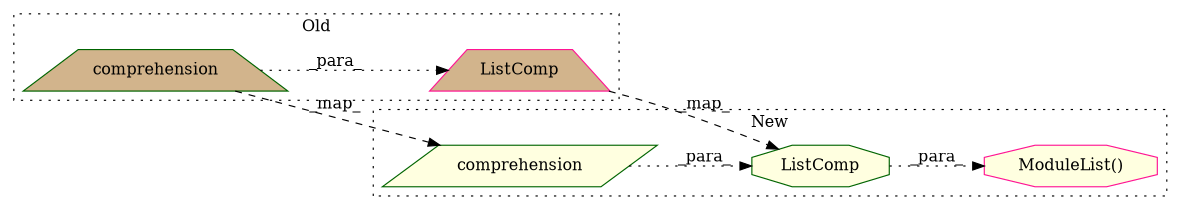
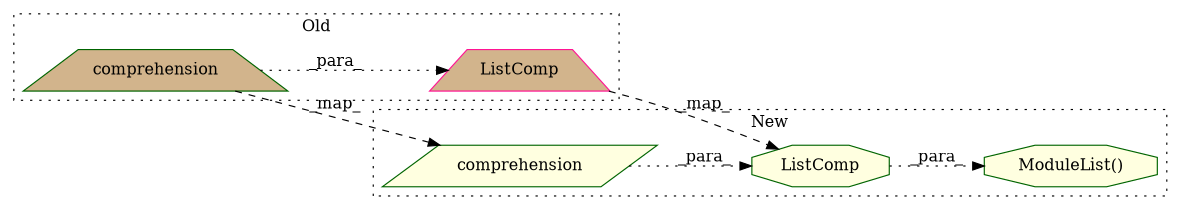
  digraph {
    rankdir=LR
    node [a=106 l=90 shape=trapezium style=filled fillcolor=lightyellow color=darkgreen]
    edge [style=dotted]
    n1 [label=ListComp s=5322 fillcolor=tan color=deeppink]
    n2 [a=45 l=3 label=comprehension s=5384 fillcolor=tan]
    n3 [label=ListComp s=5434 shape=octagon]
    n4 [a=45 l=3 label=comprehension s=5496 shape=parallelogram]
-   n5 [a=75 l="14,1" label="ModuleList()" s="5420,5524" shape=octagon color=deeppink]
+   n5 [a=75 l="14,1" label="ModuleList()" s="5420,5524" shape=octagon]
    subgraph cluster_1 {
      label=Old
      style=dotted
      n1
      n2
    }
    subgraph cluster_2 {
      label=New
      style=dotted
      n3
      n4
      n5
    }
    n1 -> n3 [label=_map_ style=dashed]
    n2 -> n1 [label=_para_]
    n2 -> n4 [label=_map_ style=dashed]
    n3 -> n5 [label=_para_]
    n4 -> n3 [label=_para_]
  }
